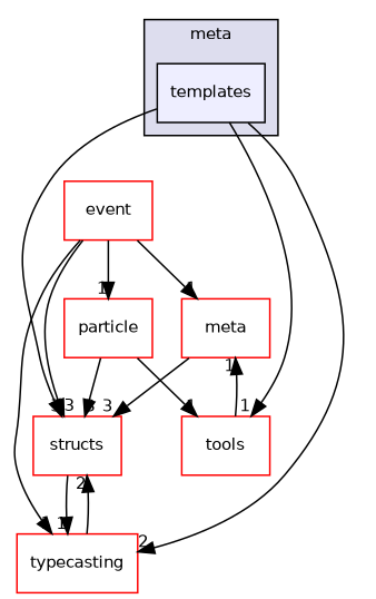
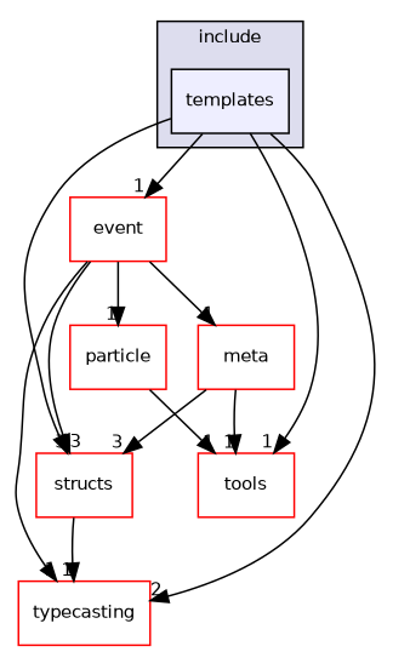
  digraph {
    compound=true
    node [fillcolor=white fontname=Helvetica fontsize=10 shape=box style=filled color=red]
    edge [headlabel=1 labeldistance=1.5 labelfontname=Helvetica labelfontsize=10]
    n1 [fillcolor="#eeeeff" label=templates pencolor=black color=""]
    n2 [label=structs]
    n3 [label=typecasting]
    n4 [label=event]
    n5 [label=tools]
    n6 [label=meta]
    n7 [label=particle]
    subgraph cluster_1 {
      bgcolor="#ddddee"
      fontname=Helvetica
      fontsize=10
-     label=meta
+     label=include
      pencolor=black
      n1
    }
    n1 -> n2 [headlabel=3]
    n1 -> n3 [headlabel=2]
+   n1 -> n4
    n1 -> n5
    n2 -> n3
-   n3 -> n2 [headlabel=2]
    n4 -> n2 [headlabel=3]
    n4 -> n3
    n4 -> n6
    n4 -> n7
    n6 -> n2 [headlabel=3]
-   n5 -> n6
-   n7 -> n2 [headlabel=3]
+   n6 -> n5
    n7 -> n5
  }
